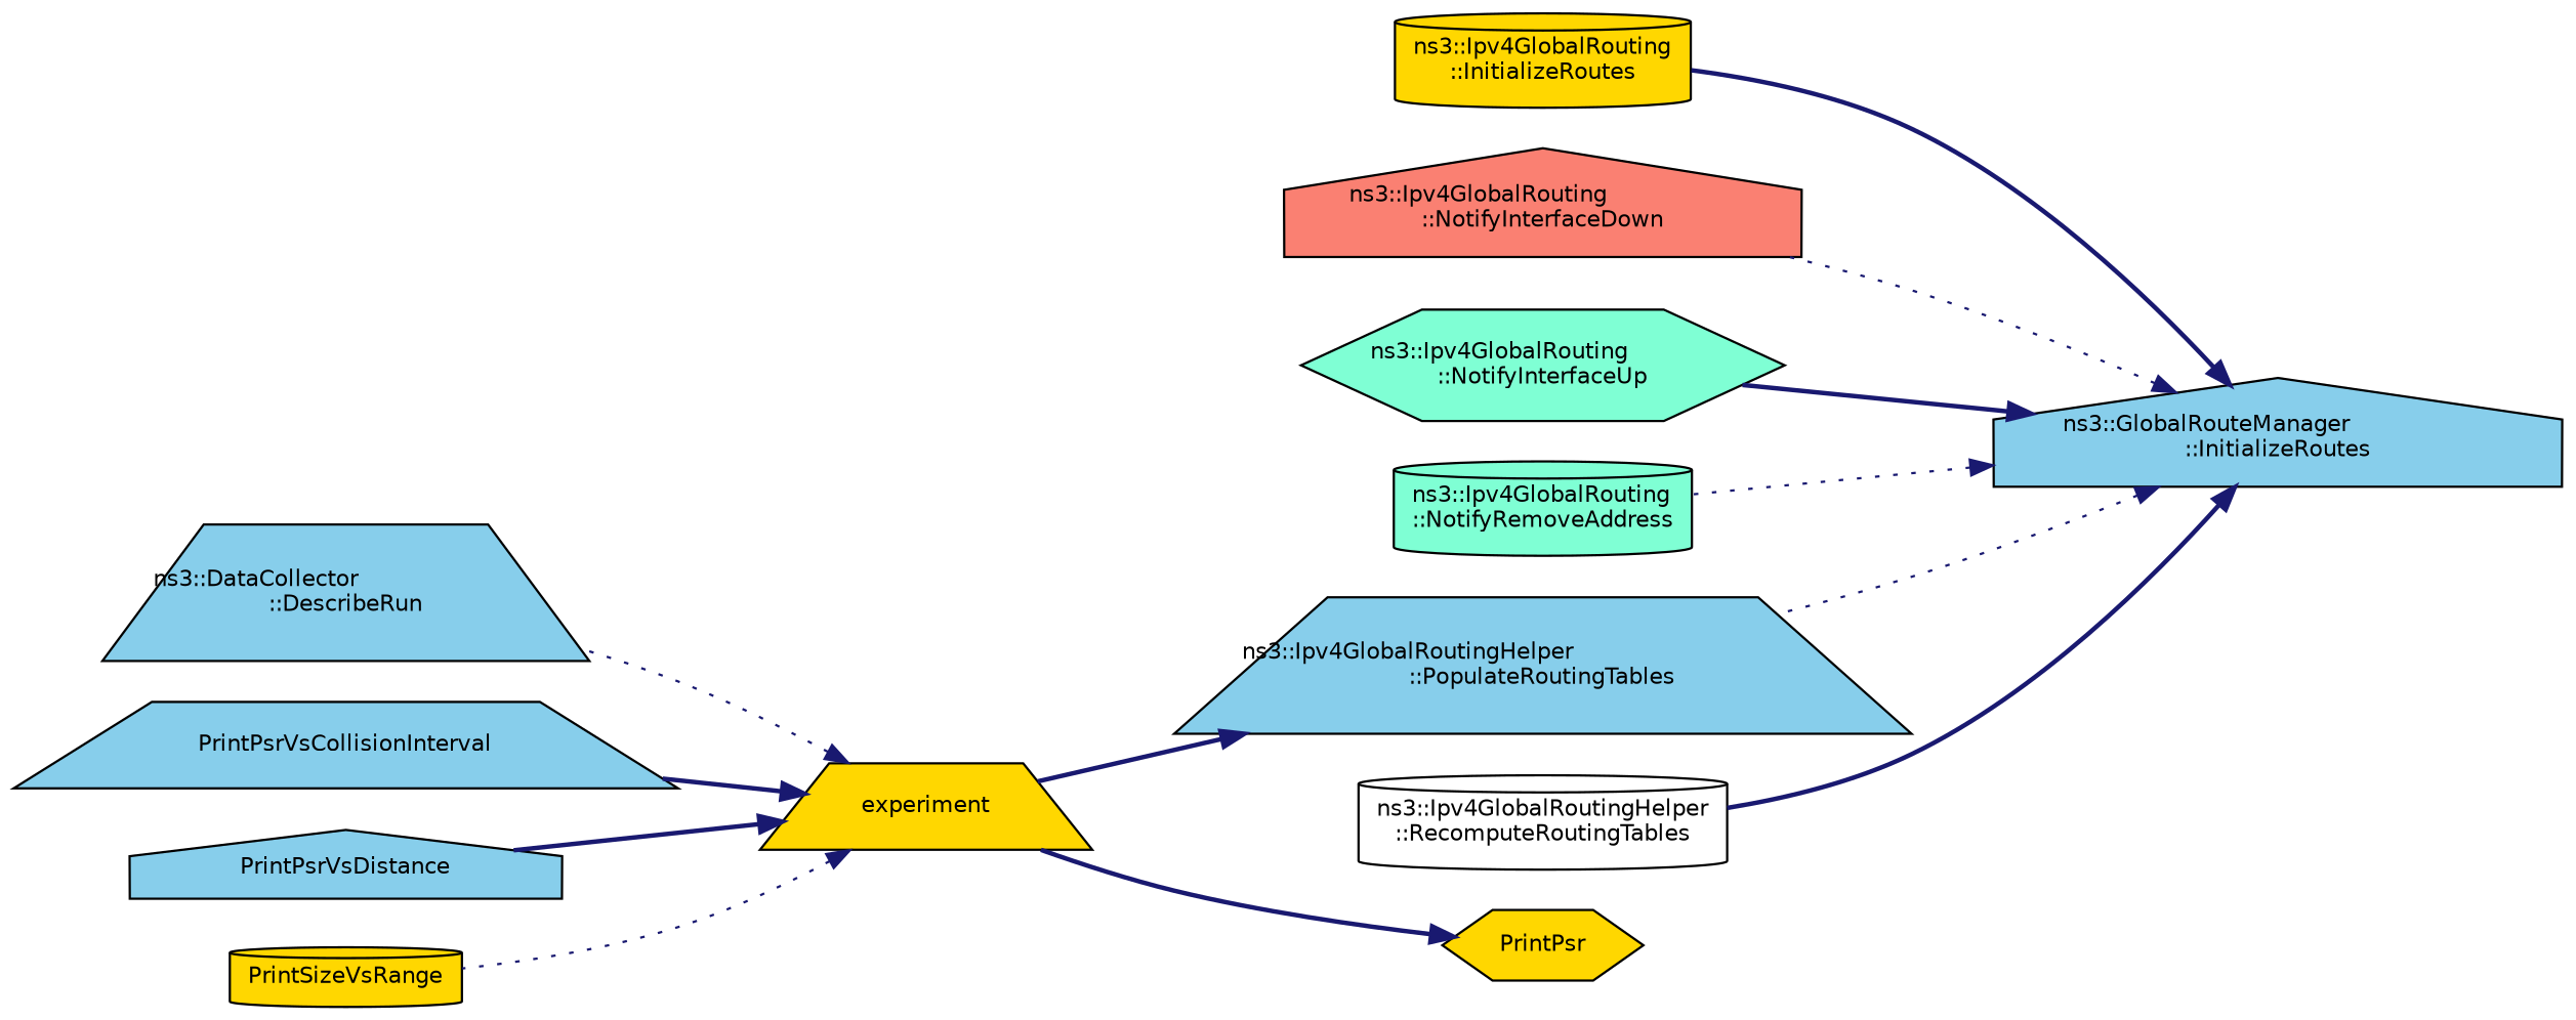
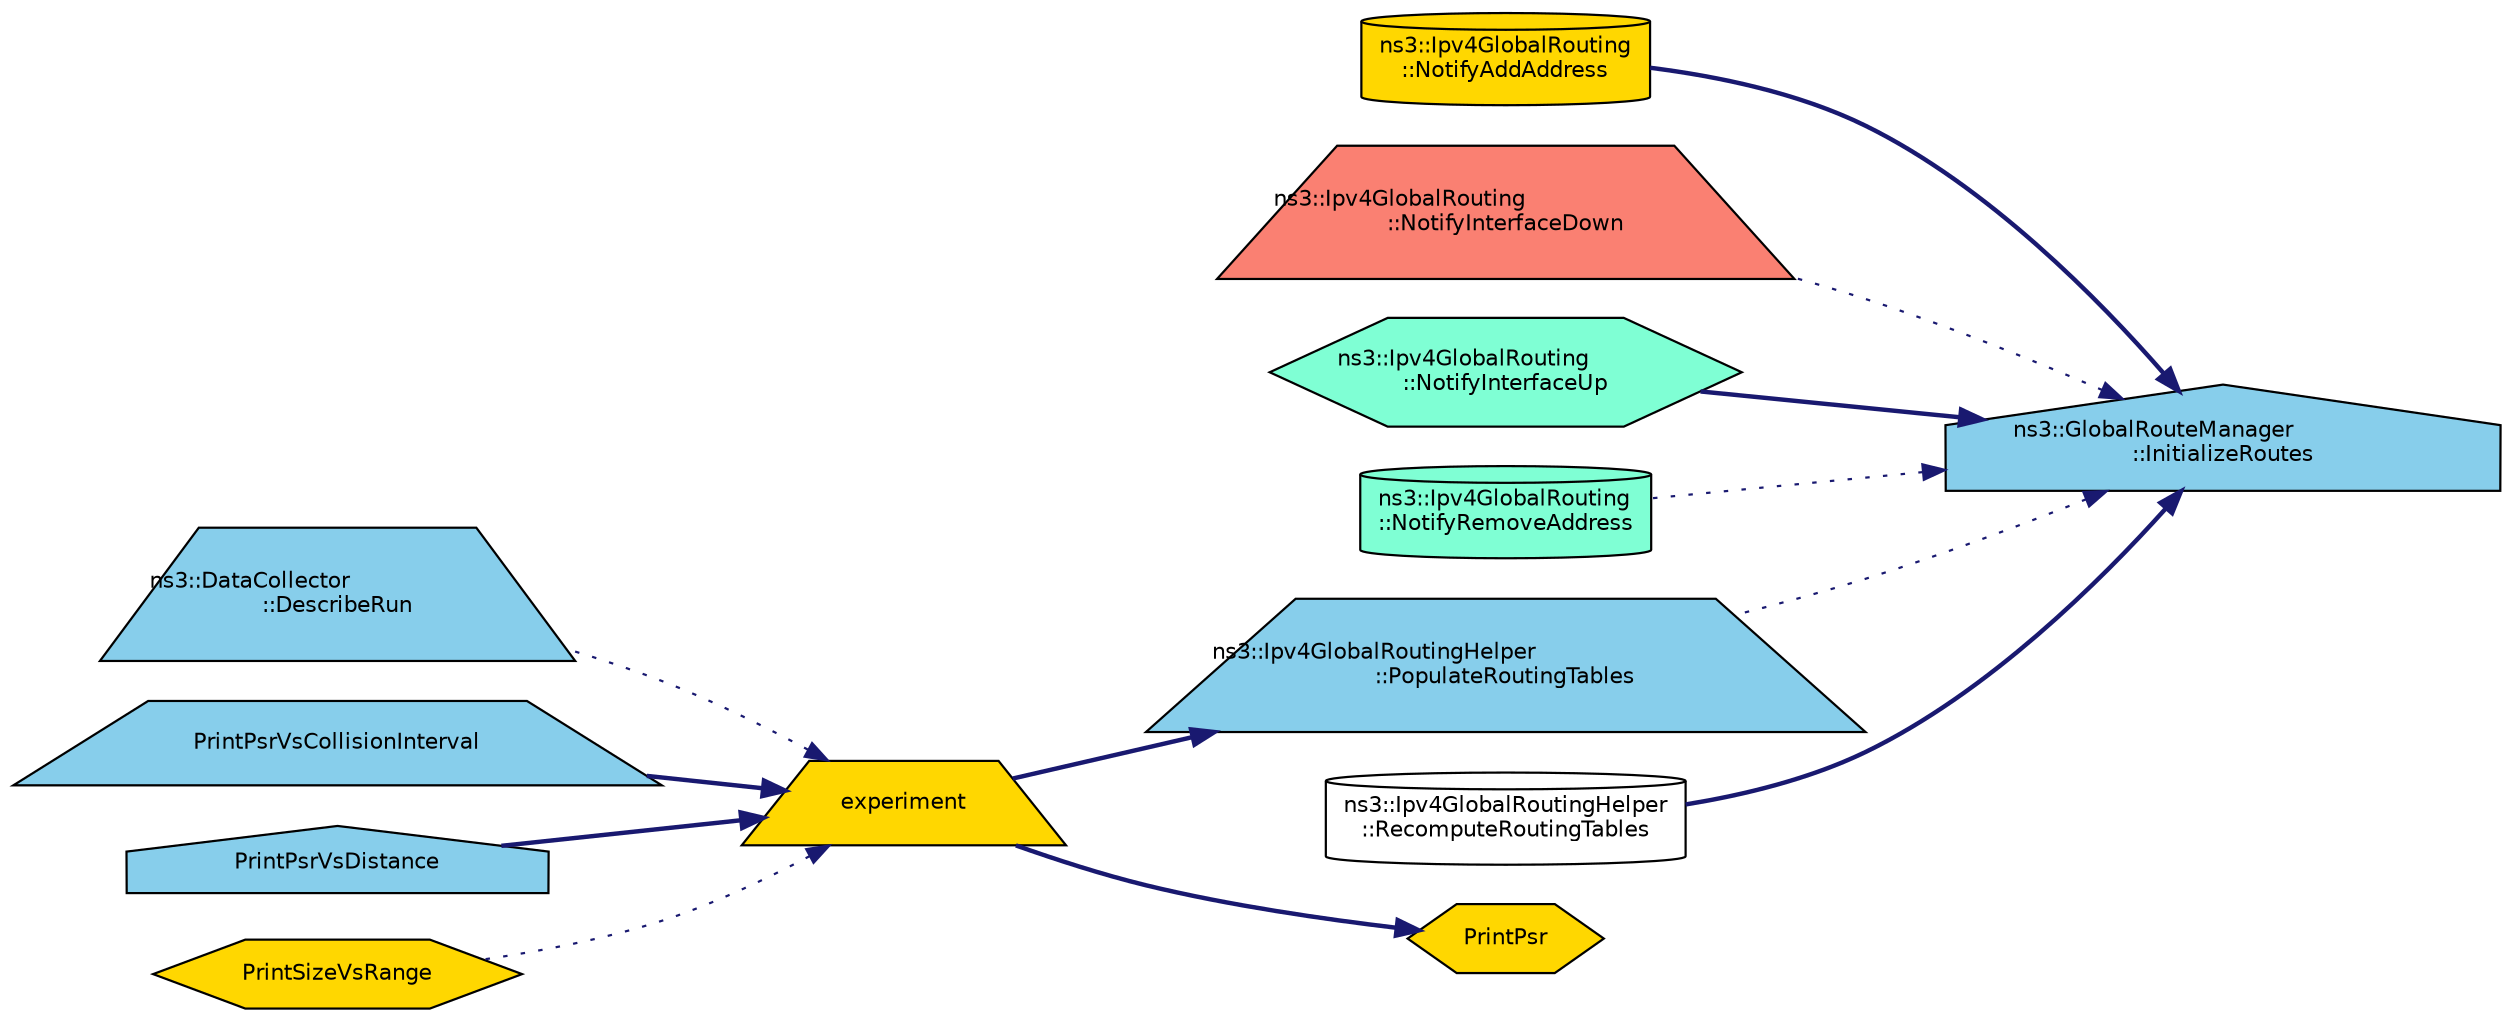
  digraph {
    rankdir=RL
    node [color=black fillcolor=skyblue fontname=Helvetica fontsize=10 shape=trapezium style=filled]
    edge [color=midnightblue dir=back fontname=Helvetica fontsize=10 labelfontname=Helvetica labelfontsize=10 style=bold]
    n1 [fontcolor=black height=0.2 label="ns3::GlobalRouteManager\l::InitializeRoutes" shape=house width=0.4]
-   n2 [fillcolor=gold height=0.2 label="ns3::Ipv4GlobalRouting\l::InitializeRoutes" shape=cylinder width=0.4]
-   n3 [fillcolor=salmon height=0.2 label="ns3::Ipv4GlobalRouting\l::NotifyInterfaceDown" shape=house width=0.4]
+   n2 [fillcolor=gold height=0.2 label="ns3::Ipv4GlobalRouting\l::NotifyAddAddress" shape=cylinder width=0.4]
+   n3 [fillcolor=salmon height=0.2 label="ns3::Ipv4GlobalRouting\l::NotifyInterfaceDown" width=0.4]
    n4 [fillcolor=aquamarine height=0.2 label="ns3::Ipv4GlobalRouting\l::NotifyInterfaceUp" shape=hexagon width=0.4]
    n5 [fillcolor=aquamarine height=0.2 label="ns3::Ipv4GlobalRouting\l::NotifyRemoveAddress" shape=cylinder width=0.4]
    n6 [height=0.2 label="ns3::Ipv4GlobalRoutingHelper\l::PopulateRoutingTables" width=0.4]
    n7 [fillcolor=white height=0.2 label="ns3::Ipv4GlobalRoutingHelper\l::RecomputeRoutingTables" shape=cylinder width=0.4]
    n8 [fillcolor=gold height=0.2 label=experiment width=0.4]
    n9 [height=0.2 label="ns3::DataCollector\l::DescribeRun" width=0.4]
    n10 [height=0.2 label=PrintPsrVsCollisionInterval width=0.4]
    n11 [height=0.2 label=PrintPsrVsDistance shape=house width=0.4]
-   n12 [fillcolor=gold height=0.2 label=PrintSizeVsRange shape=cylinder width=0.4]
+   n12 [fillcolor=gold height=0.2 label=PrintSizeVsRange shape=hexagon width=0.4]
    n13 [fillcolor=gold height=0.2 label=PrintPsr shape=hexagon width=0.4]
    n1 -> n2
    n1 -> n3 [style=dotted]
    n1 -> n4
    n1 -> n5 [style=dotted]
    n1 -> n6 [style=dotted]
    n1 -> n7
    n6 -> n8
    n8 -> n9 [style=dotted]
    n8 -> n10
    n8 -> n11
    n8 -> n12 [style=dotted]
    n13 -> n8
  }
